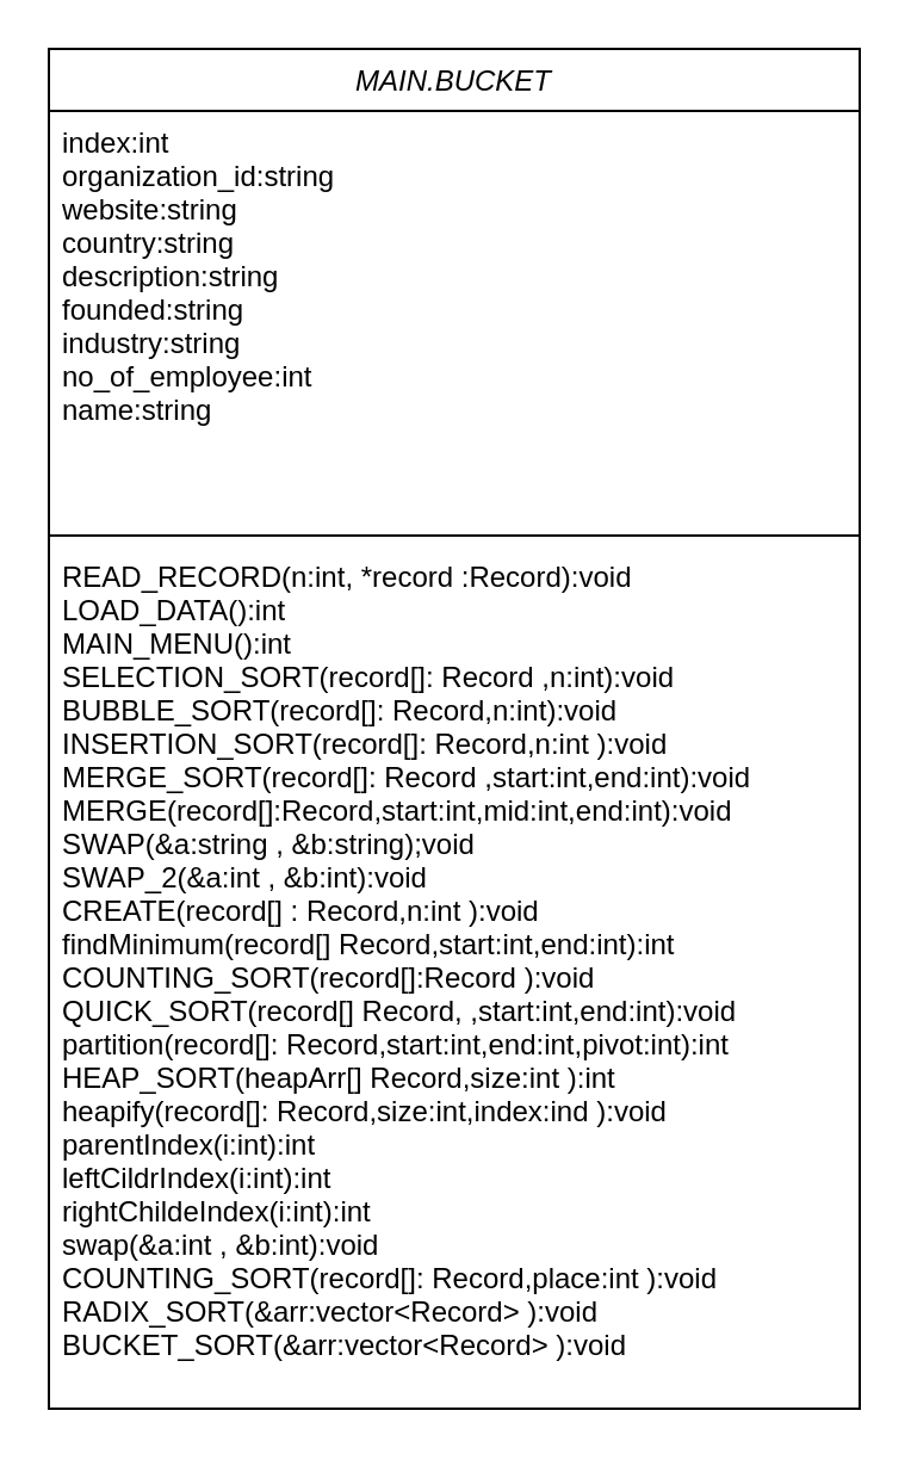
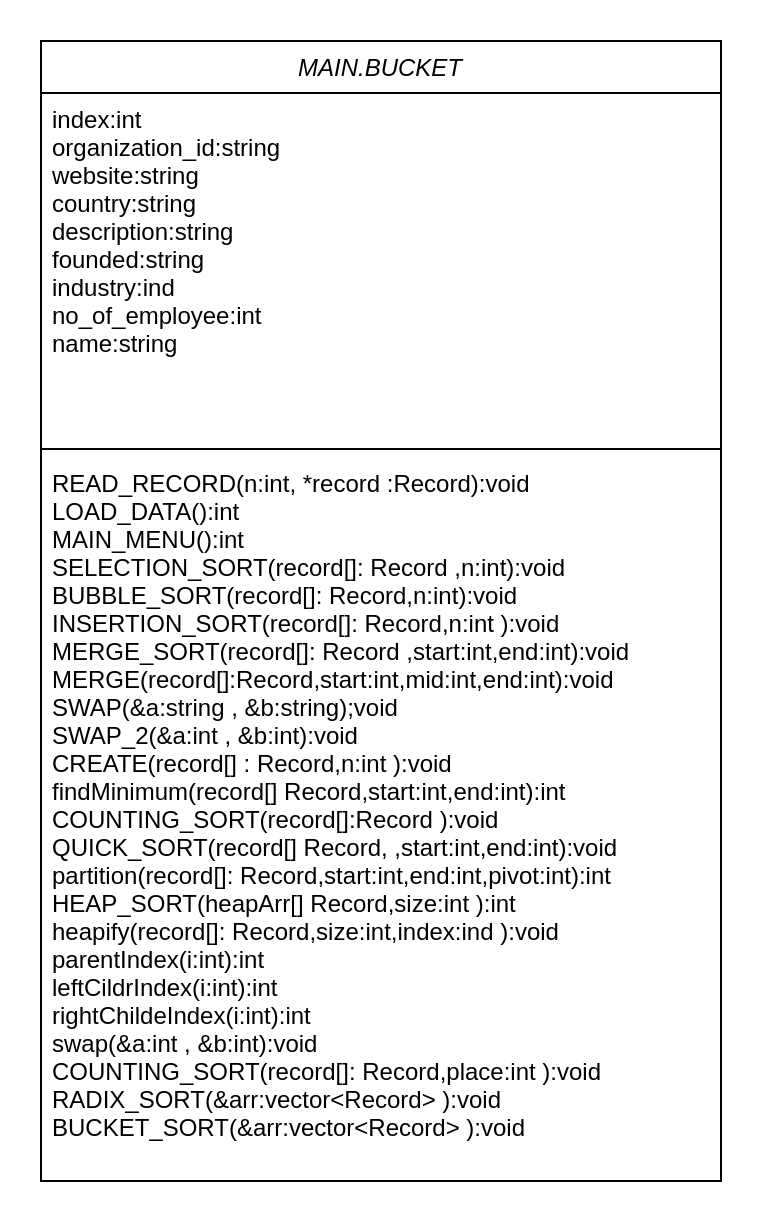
  <mxCell id="0" />
  <mxCell id="1" parent="0" />
  <mxCell id="2" value="MAIN.BUCKET" style="swimlane;fontStyle=2;align=center;verticalAlign=top;childLayout=stackLayout;horizontal=1;startSize=26;horizontalStack=0;resizeParent=1;resizeLast=0;collapsible=1;marginBottom=0;rounded=0;shadow=0;strokeWidth=1;" parent="1" vertex="1"><mxGeometry x="20" y="20" width="340" height="570" as="geometry"><mxRectangle x="230" y="140" width="160" height="26" as="alternateBounds" /></mxGeometry></mxCell>
- <mxCell id="3" value="index:int&#10;organization_id:string&#10;website:string&#10;country:string&#10;description:string&#10;founded:string&#10;industry:string&#10;no_of_employee:int&#10;name:string" style="text;align=left;verticalAlign=top;spacingLeft=4;spacingRight=4;overflow=hidden;rotatable=0;points=[[0,0.5],[1,0.5]];portConstraint=eastwest;rounded=0;shadow=0;html=0;" parent="2" vertex="1"><mxGeometry y="26" width="340" height="174" as="geometry" /></mxCell>
+ <mxCell id="3" value="index:int&#10;organization_id:string&#10;website:string&#10;country:string&#10;description:string&#10;founded:string&#10;industry:ind&#10;no_of_employee:int&#10;name:string" style="text;align=left;verticalAlign=top;spacingLeft=4;spacingRight=4;overflow=hidden;rotatable=0;points=[[0,0.5],[1,0.5]];portConstraint=eastwest;rounded=0;shadow=0;html=0;" parent="2" vertex="1"><mxGeometry y="26" width="340" height="174" as="geometry" /></mxCell>
  <mxCell id="4" value="" style="line;html=1;strokeWidth=1;align=left;verticalAlign=middle;spacingTop=-1;spacingLeft=3;spacingRight=3;rotatable=0;labelPosition=right;points=[];portConstraint=eastwest;" parent="2" vertex="1"><mxGeometry y="200" width="340" height="8" as="geometry" /></mxCell>
  <mxCell id="5" value="READ_RECORD(n:int, *record :Record):void&#10;LOAD_DATA():int&#10;MAIN_MENU():int&#10;SELECTION_SORT(record[]: Record ,n:int):void&#10;BUBBLE_SORT(record[]: Record,n:int):void&#10;INSERTION_SORT(record[]: Record,n:int ):void&#10;MERGE_SORT(record[]: Record ,start:int,end:int):void&#10;MERGE(record[]:Record,start:int,mid:int,end:int):void&#10;SWAP(&amp;a:string , &amp;b:string);void&#10;SWAP_2(&amp;a:int , &amp;b:int):void&#10;CREATE(record[] : Record,n:int ):void&#10;findMinimum(record[] Record,start:int,end:int):int&#10;COUNTING_SORT(record[]:Record ):void&#10;QUICK_SORT(record[] Record, ,start:int,end:int):void&#10;partition(record[]: Record,start:int,end:int,pivot:int):int&#10;HEAP_SORT(heapArr[] Record,size:int ):int&#10;heapify(record[]: Record,size:int,index:ind ):void&#10;parentIndex(i:int):int&#10;leftCildrIndex(i:int):int&#10;rightChildeIndex(i:int):int&#10;swap(&amp;a:int , &amp;b:int):void&#10;COUNTING_SORT(record[]: Record,place:int ):void&#10;RADIX_SORT(&amp;arr:vector&lt;Record&gt; ):void&#10;BUCKET_SORT(&amp;arr:vector&lt;Record&gt; ):void" style="text;align=left;verticalAlign=top;spacingLeft=4;spacingRight=4;overflow=hidden;rotatable=0;points=[[0,0.5],[1,0.5]];portConstraint=eastwest;rounded=0;shadow=0;html=0;" vertex="1" parent="2"><mxGeometry y="208" width="340" height="352" as="geometry" /></mxCell>
